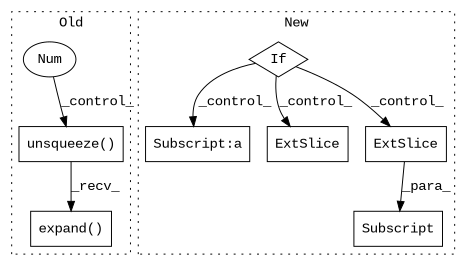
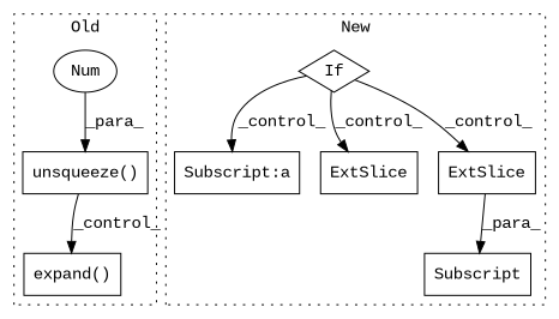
  digraph {
    fontname="Liberation Mono"
    node [a=75 fontname="Liberation Mono" l=1 shape=box]
    edge [fontname="Liberation Mono"]
    n1 [l="34,1" label="expand()" s="2768,2866"]
    n2 [l="24,1" label="unsqueeze()" s="2768,2793"]
    n3 [a=76 label=Num s=2792 shape=ellipse]
    n4 [a=82 label="Subscript:a" s=3543]
    n5 [a=85 l=13 label=ExtSlice s=3506]
    n6 [a=96 l=3 label=If s=3436 shape=diamond]
    n7 [a=85 l=13 label=ExtSlice s=3641]
    n8 [a=63 l="41,0" label=Subscript s="3641,0"]
    subgraph cluster_1 {
      label=Old
      style=dotted
      n1
      n2
      n3
    }
    subgraph cluster_2 {
      label=New
      style=dotted
      n4
      n5
      n6
      n7
      n8
    }
-   n2 -> n1 [label=_recv_]
-   n3 -> n2 [label=_control_]
+   n2 -> n1 [label=_control_]
+   n3 -> n2 [label=_para_]
    n6 -> n4 [label=_control_]
    n6 -> n5 [label=_control_]
    n6 -> n7 [label=_control_]
    n7 -> n8 [label=_para_]
  }
